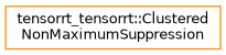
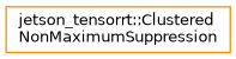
  digraph {
    rankdir=LR
-   n1 [color=darkorange fillcolor=white fontname=Helvetica fontsize=10 height=0.2 label="tensorrt_tensorrt::Clustered\lNonMaximumSuppression" shape=record style=filled width=0.4]
+   n1 [color=darkorange fillcolor=white fontname=Helvetica fontsize=10 height=0.2 label="jetson_tensorrt::Clustered\lNonMaximumSuppression" shape=record style=filled width=0.4]
  }
